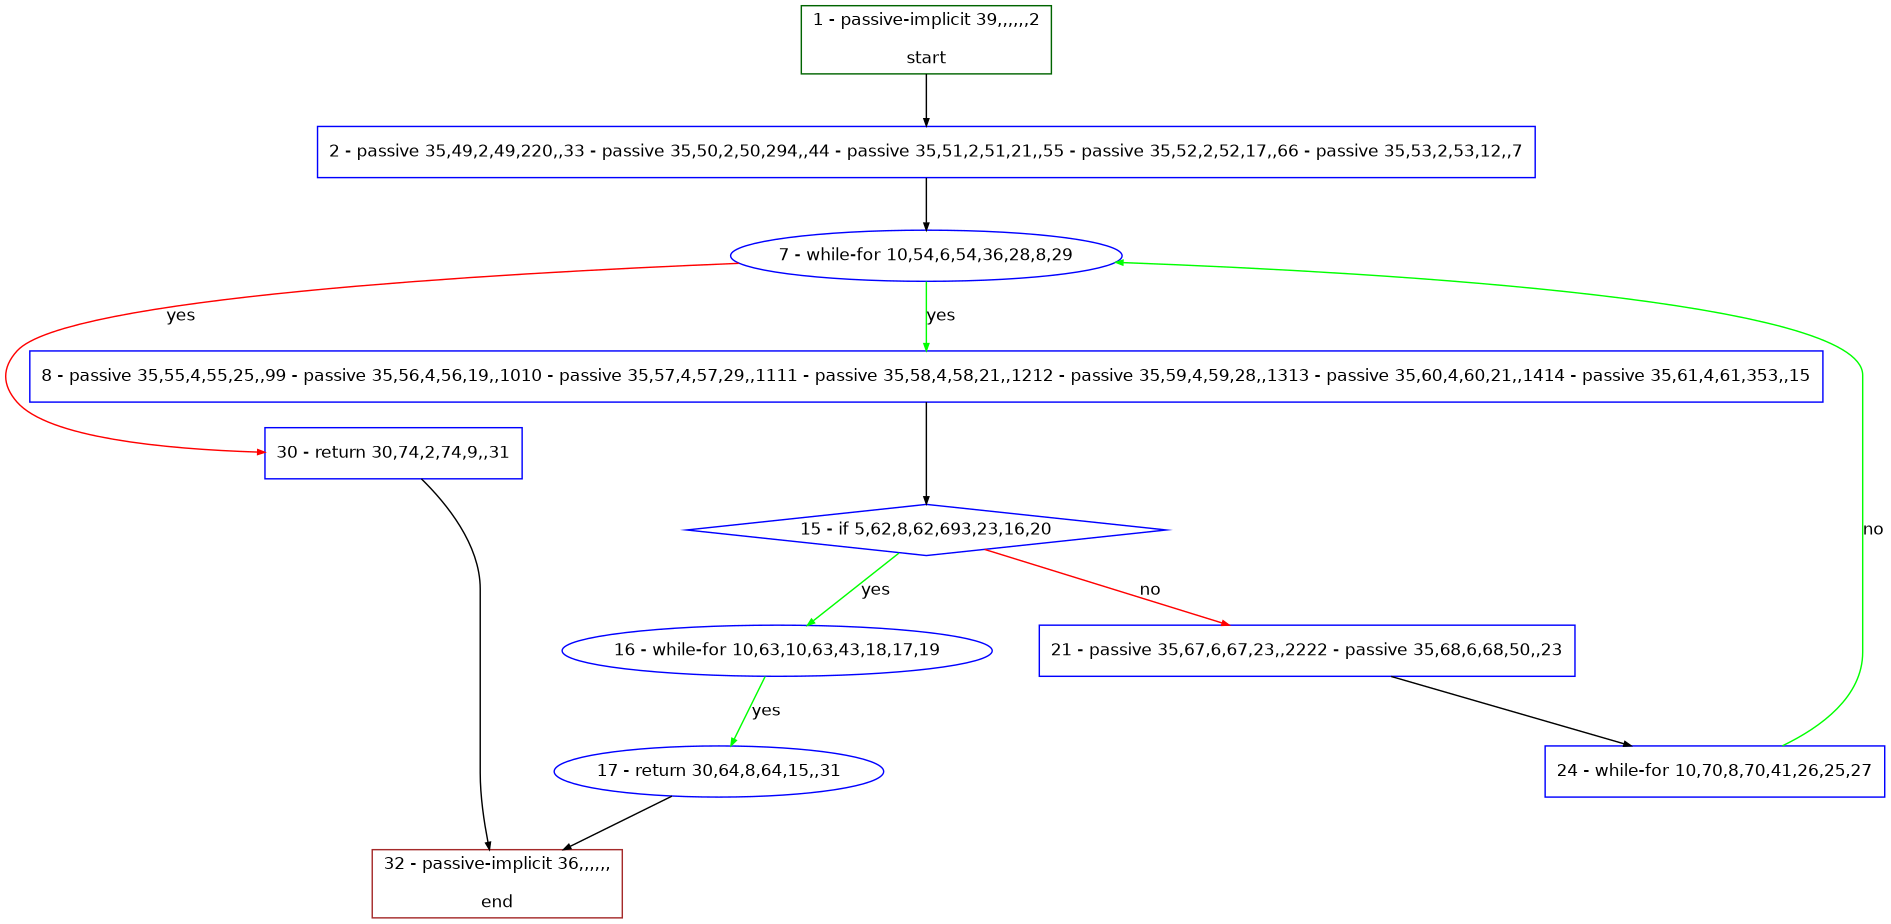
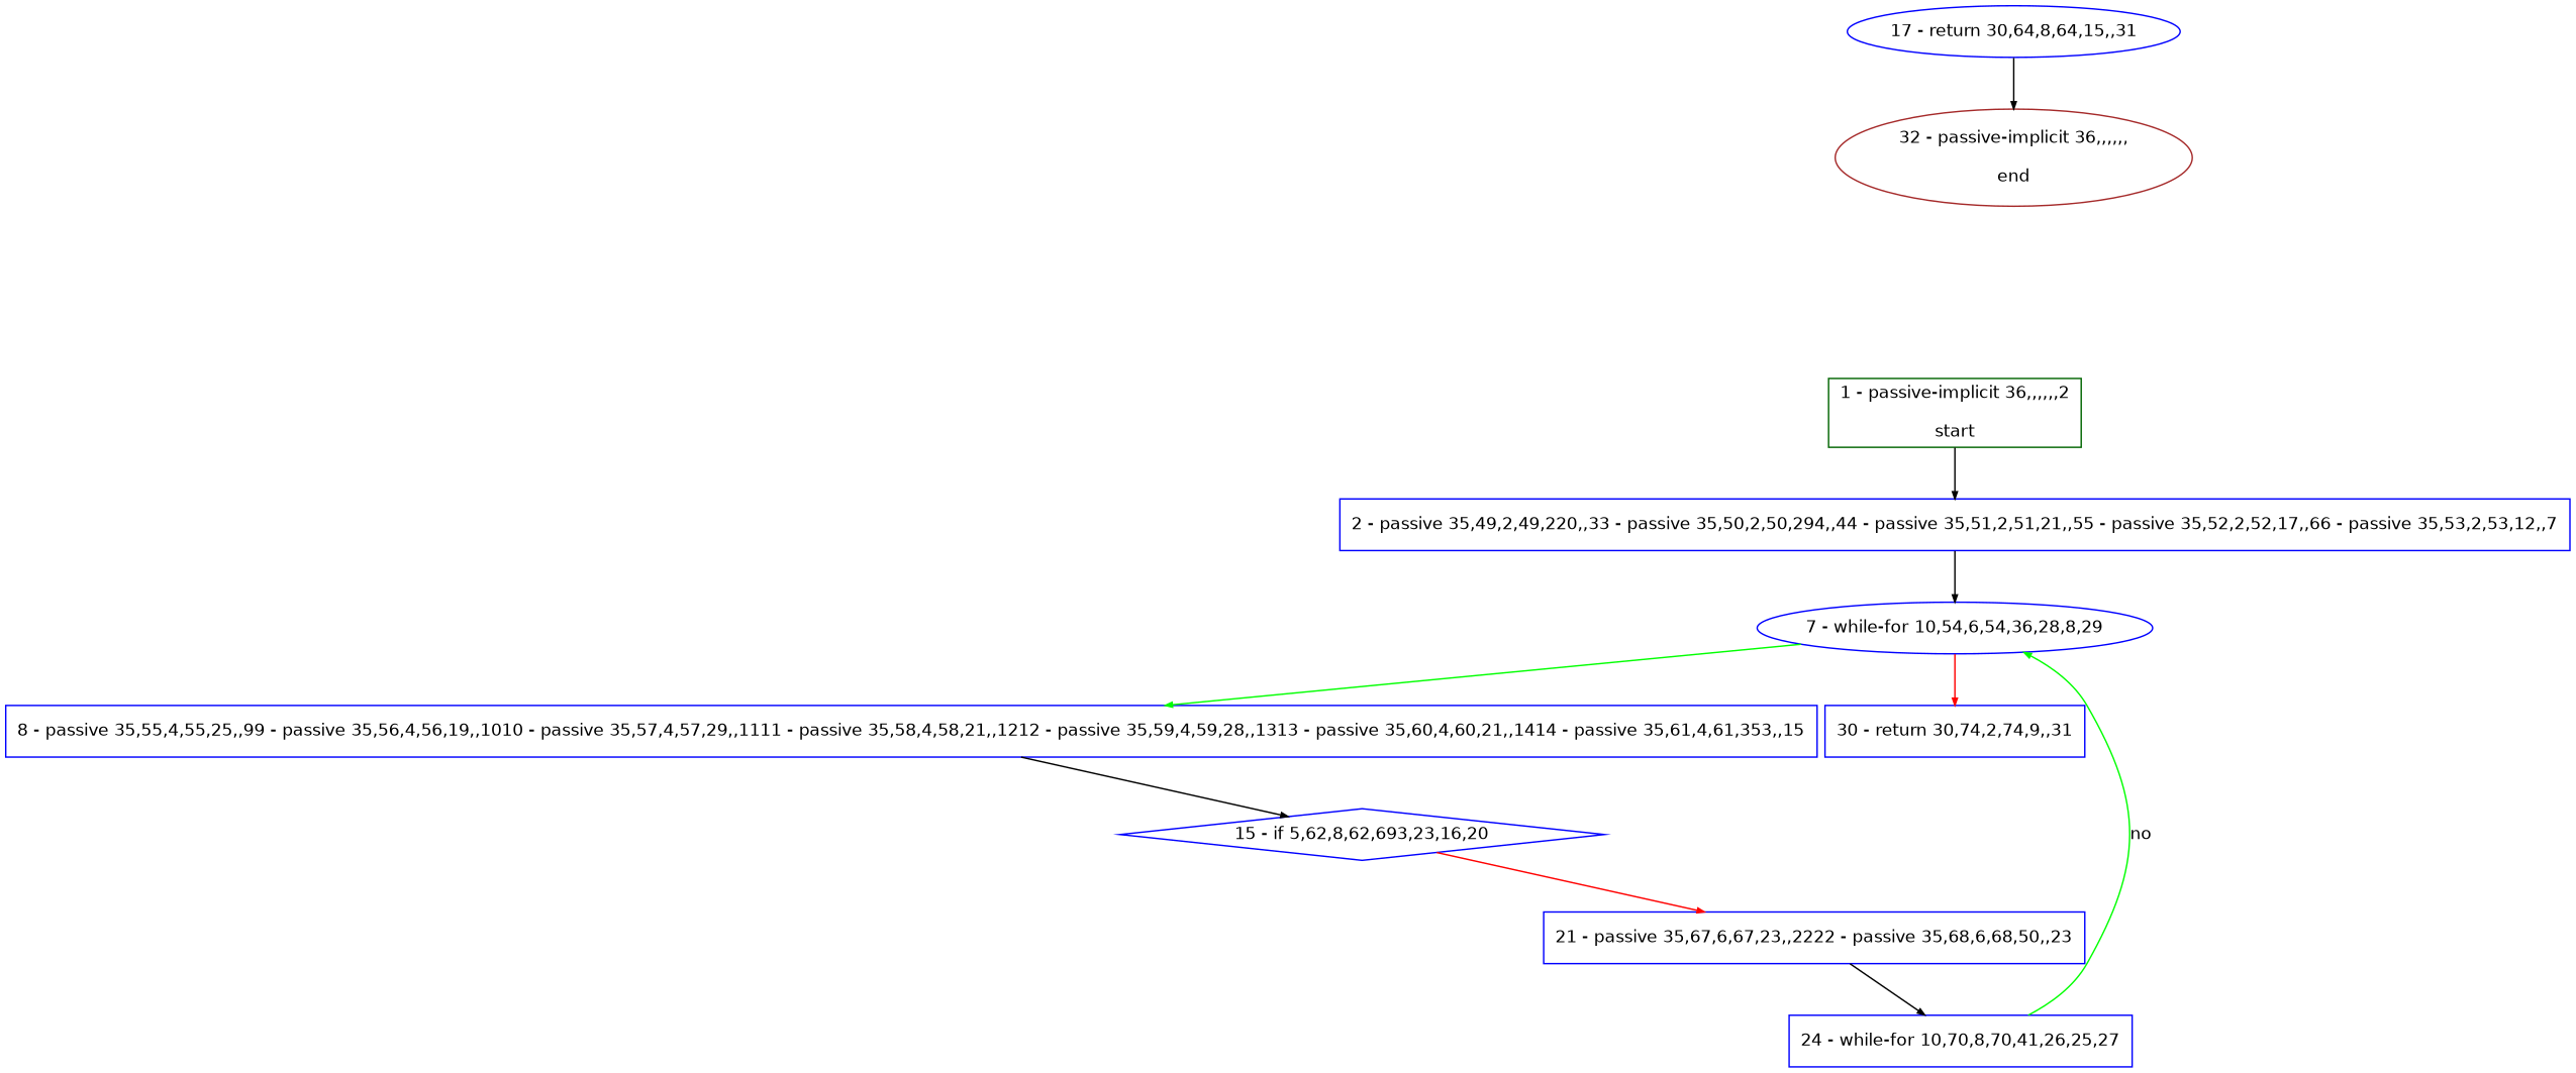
  digraph {
    bgcolor=white
    compound=true
    fillcolor="#FFFFCC"
    fontname="DejaVu Sans"
    fontsize=12
    pack=true
    packmode=clust
    style="rounded,filled"
    node [color="#0000ff" compound=true fillcolor="#ffffff" fixedsize=false fontname="DejaVu Sans" fontsize=12 node_initialized=no shape=box style=filled]
    edge [arrowhead=normal arrowsize=0.5 arrowtail=none color="#000000" compound=true dir=forward fontcolor=black fontname="DejaVu Sans" fontsize=12]
    n1 [label="2 - passive 35,49,2,49,220,,33 - passive 35,50,2,50,294,,44 - passive 35,51,2,51,21,,55 - passive 35,52,2,52,17,,66 - passive 35,53,2,53,12,,7"]
    n2 [label="7 - while-for 10,54,6,54,36,28,8,29" shape=oval]
    n3 [label="8 - passive 35,55,4,55,25,,99 - passive 35,56,4,56,19,,1010 - passive 35,57,4,57,29,,1111 - passive 35,58,4,58,21,,1212 - passive 35,59,4,59,28,,1313 - passive 35,60,4,60,21,,1414 - passive 35,61,4,61,353,,15"]
    n4 [label="30 - return 30,74,2,74,9,,31"]
-   n5 [color="#006400" label="1 - passive-implicit 39,,,,,,2\n\nstart"]
+   n5 [color="#006400" label="1 - passive-implicit 36,,,,,,2\n\nstart"]
    n6 [label="15 - if 5,62,8,62,693,23,16,20" shape=diamond]
-   n7 [color="#a52a2a" label="32 - passive-implicit 36,,,,,,\n\nend"]
-   n8 [label="16 - while-for 10,63,10,63,43,18,17,19" shape=oval]
+   n7 [color="#a52a2a" label="32 - passive-implicit 36,,,,,,\n\nend" shape=ellipse]
    n9 [label="21 - passive 35,67,6,67,23,,2222 - passive 35,68,6,68,50,,23"]
    n10 [label="17 - return 30,64,8,64,15,,31" shape=ellipse]
    n11 [label="24 - while-for 10,70,8,70,41,26,25,27"]
    n1 -> n2
    n2 -> n3 [color="#00ff00" label=yes]
-   n2 -> n4 [color="#ff0000" label=yes]
+   n2 -> n4 [color="#ff0000" label=no]
    n3 -> n6
-   n4 -> n7
    n5 -> n1
-   n6 -> n8 [color="#00ff00" label=yes]
-   n6 -> n9 [color="#ff0000" label=no]
-   n8 -> n10 [color="#00ff00" label=yes]
+   n6 -> n9 [color="#ff0000" label=yes]
    n9 -> n11
    n10 -> n7
    n11 -> n2 [color="#00ff00" label=no]
  }
